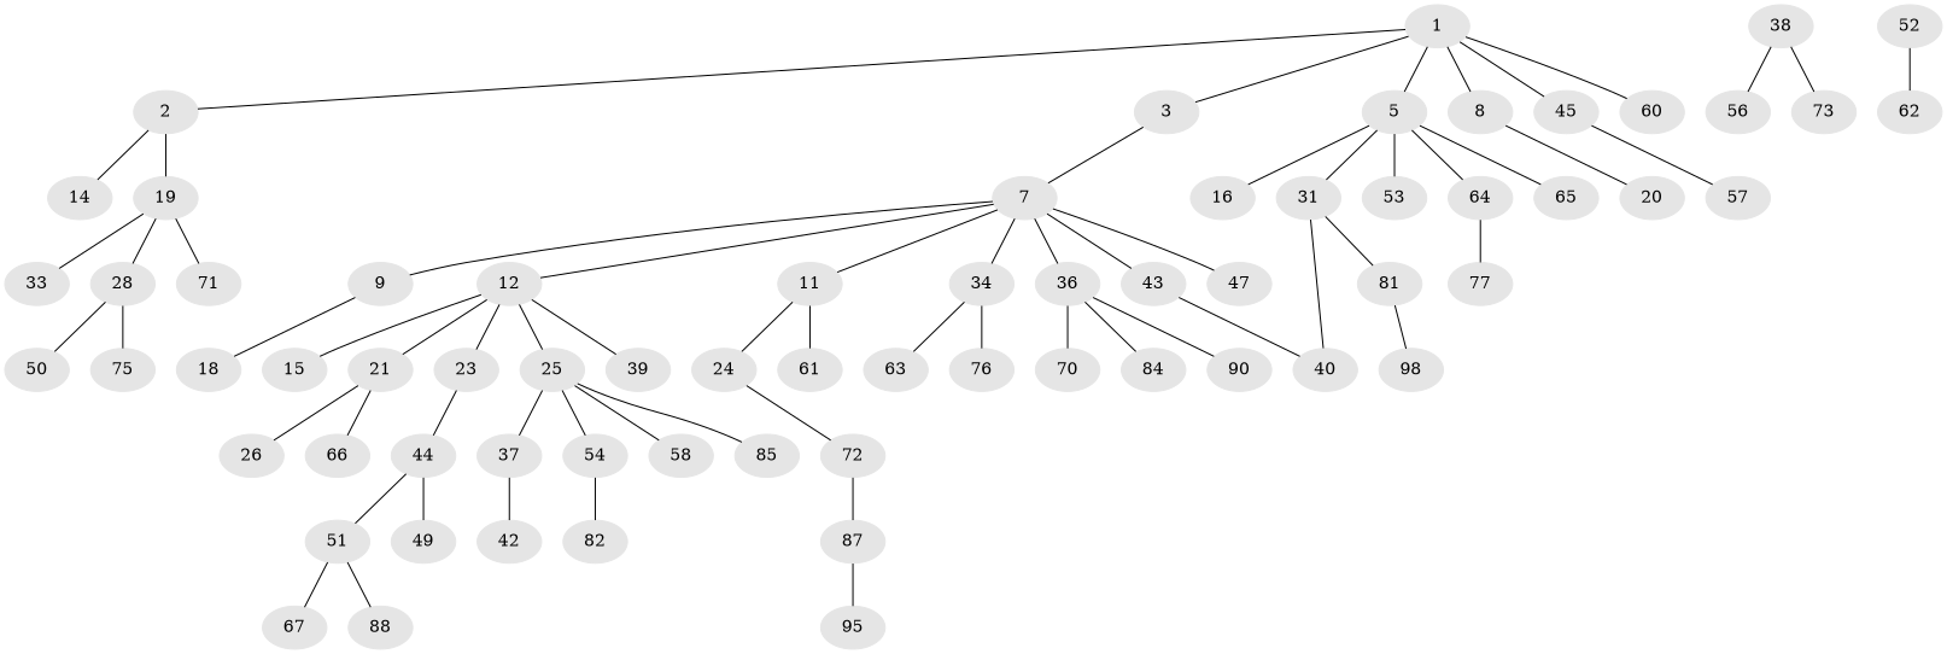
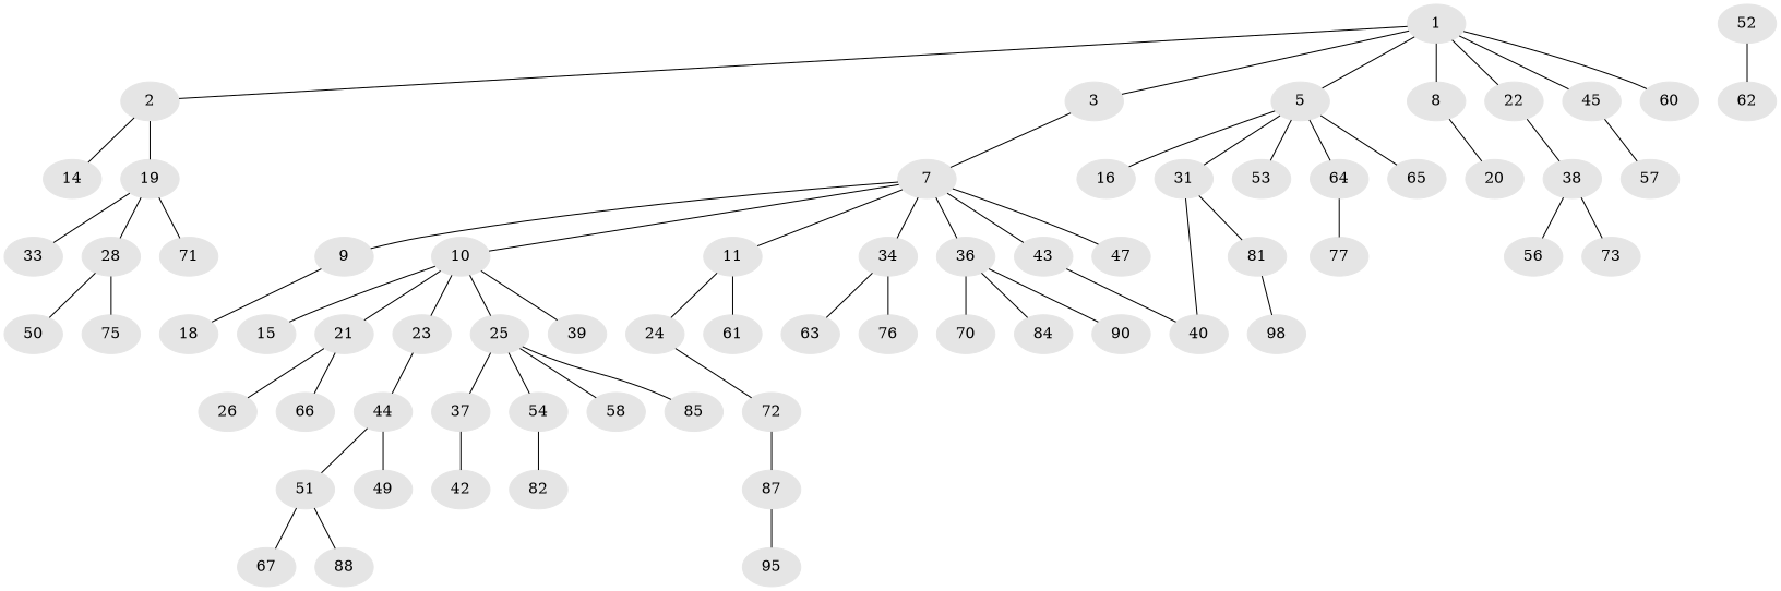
  graph {
    node [color=gray90 style=filled]
    1 [super="+6"]
    2 [super="+13"]
    3 [super="+4"]
    5 [super="+30"]
    8 [super="+29"]
+   22
    45
    60
    14 [super="+27"]
    19 [super="+91"]
    7 [super="+12"]
    16 [super="+100"]
    31 [super="+94"]
    53
    64
    65
    20 [super="+68"]
    38 [super="+93"]
    57 [super="+59"]
    33
    28 [super="+35"]
    71
    9 [super="+96"]
-   10 [super="+17" label=12]
+   10 [super="+17"]
    11 [super="+41"]
    34 [super="+49"]
    36 [super="+83"]
    43
    47
    40 [super="+55"]
    81 [super="+86"]
    77
    18
    15 [super="+89"]
    21 [super="+69"]
    23
    25 [super="+32"]
    39
    24 [super="+48"]
    61
    63
    76
    70
    84
    90
    26
    66
    44 [super="+46"]
    37
    54
    58
    85
    72 [super="+74"]
    50 [super="+78"]
    75
    56 [super="+97"]
    73
    51 [super="+80"]
    n59 [label=49]
    87 [super="+92"]
    42
    82
    98
    52 [super="+101"]
    62
    67
    88
    95
    1 -- 2
    1 -- 3
    1 -- 5
    1 -- 8
+   1 -- 22
    1 -- 45
    1 -- 60
    2 -- 14
    2 -- 19
    3 -- 7
    5 -- 16
    5 -- 31
    5 -- 53
    5 -- 64
    5 -- 65
    8 -- 20
+   22 -- 38
    45 -- 57
    19 -- 33
    19 -- 28
    19 -- 71
    7 -- 9
    7 -- 10
    7 -- 11
    7 -- 34
    7 -- 36
    7 -- 43
    7 -- 47
    31 -- 40
    31 -- 81
    64 -- 77
    38 -- 56
    38 -- 73
    28 -- 50
    28 -- 75
    9 -- 18
    10 -- 15
    10 -- 21
    10 -- 23
    10 -- 25
    10 -- 39
    11 -- 24
    11 -- 61
    34 -- 63
    34 -- 76
    36 -- 70
    36 -- 84
    36 -- 90
    43 -- 40
    81 -- 98
    21 -- 26
    21 -- 66
    23 -- 44
    25 -- 37
    25 -- 54
    25 -- 58
    25 -- 85
    24 -- 72
    44 -- 51
    44 -- n59
    37 -- 42
    54 -- 82
    72 -- 87
    51 -- 67
    51 -- 88
    87 -- 95
    52 -- 62
  }
